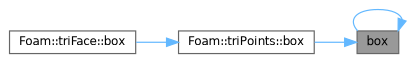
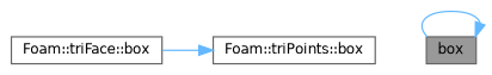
  digraph {
    rankdir=RL
    node [color=grey40 fillcolor=white fontname=Helvetica fontsize=10 shape=box style=filled]
    edge [color=steelblue1 dir=back fontname=Helvetica fontsize=10 labelfontname=Helvetica labelfontsize=10 style=solid]
    n1 [color=gray40 fillcolor=grey60 fontcolor=black height=0.2 label=box width=0.4]
    n2 [height=0.2 label="Foam::triPoints::box" width=0.4]
    n3 [height=0.2 label="Foam::triFace::box" width=0.4]
    n1 -> n1
-   n1 -> n2
    n2 -> n3
  }
